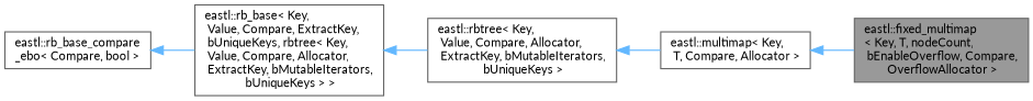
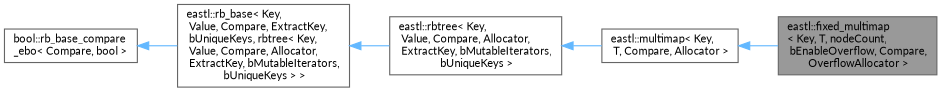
  digraph {
    rankdir=LR
    fontname=Lato
    node [color=gray40 fillcolor=white fontname=Lato fontsize=10 shape=box style=filled]
    edge [color=steelblue1 dir=back fontname=Lato fontsize=10 labelfontname=Helvetica labelfontsize=10 style=solid]
    n1 [fillcolor=grey60 fontcolor=black height=0.2 label="eastl::fixed_multimap\l\< Key, T, nodeCount,\l bEnableOverflow, Compare,\l OverflowAllocator \>" width=0.4]
    n2 [height=0.2 label="eastl::multimap\< Key,\l T, Compare, Allocator \>" width=0.4]
    n3 [height=0.2 label="eastl::rbtree\< Key,\l Value, Compare, Allocator,\l ExtractKey, bMutableIterators,\l bUniqueKeys \>" width=0.4]
    n4 [height=0.2 label="eastl::rb_base\< Key,\l Value, Compare, ExtractKey,\l bUniqueKeys, rbtree\< Key,\l Value, Compare, Allocator,\l ExtractKey, bMutableIterators,\l bUniqueKeys \> \>" width=0.4]
-   n5 [height=0.2 label="eastl::rb_base_compare\l_ebo\< Compare, bool \>" width=0.4]
+   n5 [height=0.2 label="bool::rb_base_compare\l_ebo\< Compare, bool \>" width=0.4]
    n2 -> n1
    n3 -> n2
    n4 -> n3
    n5 -> n4
  }
